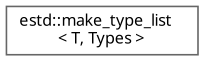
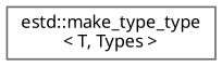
  digraph {
    rankdir=LR
    fontname="Noto Sans"
-   n1 [color=grey40 fillcolor=white fontname="Noto Sans" fontsize=10 height=0.2 label="estd::make_type_list\l\< T, Types \>" shape=box style=filled width=0.4]
+   n1 [color=grey40 fillcolor=white fontname="Noto Sans" fontsize=10 height=0.2 label="estd::make_type_type\l\< T, Types \>" shape=box style=filled width=0.4]
  }
